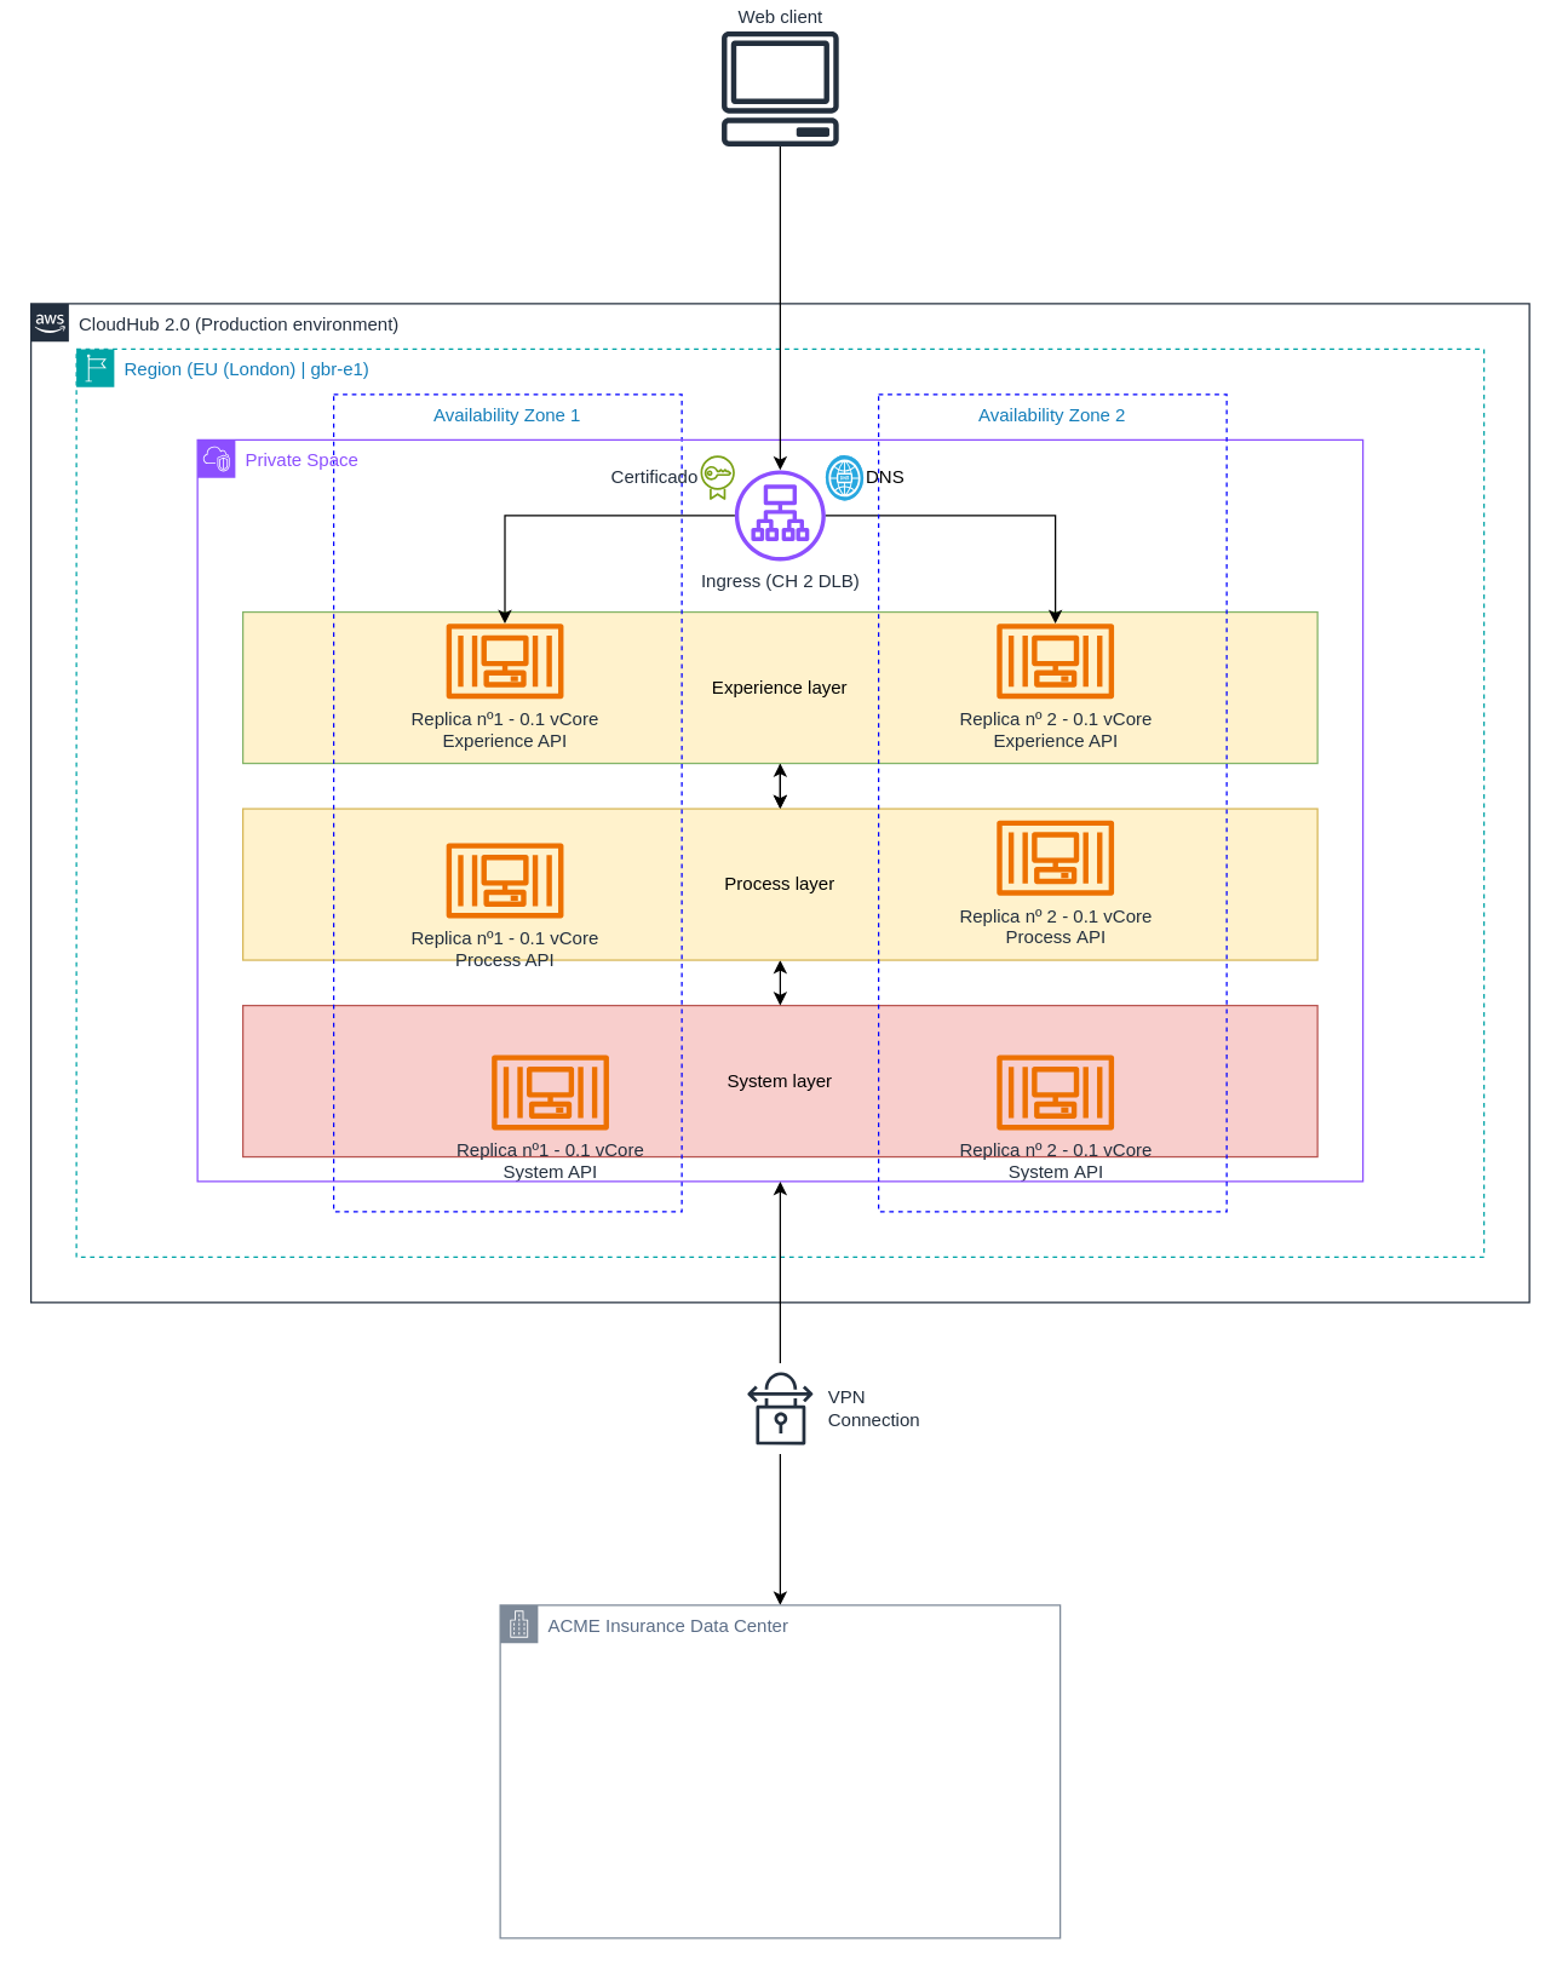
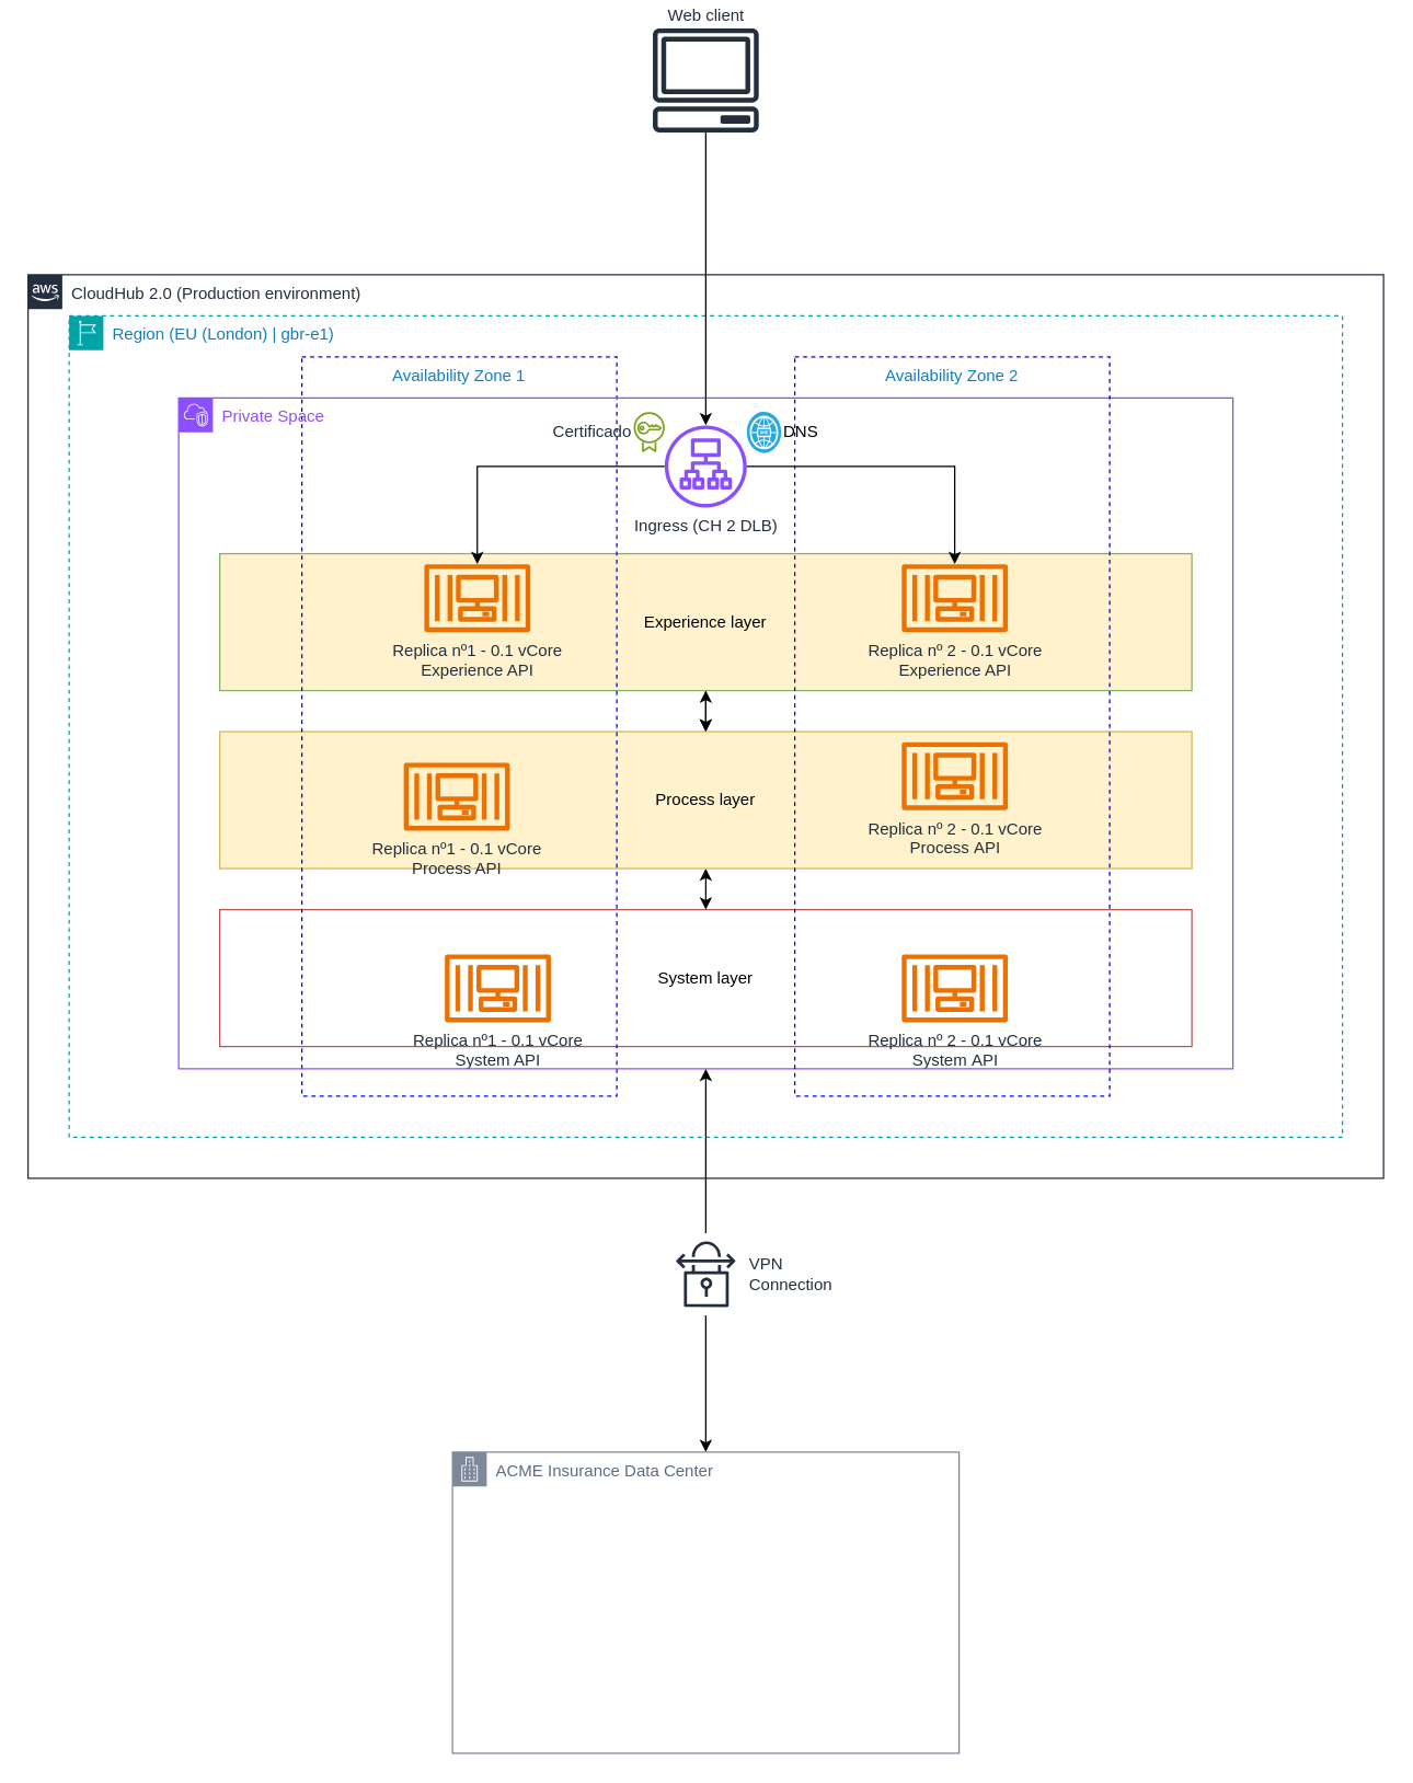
  <mxCell id="0" />
  <mxCell id="1" parent="0" />
  <mxCell id="2" style="edgeStyle=orthogonalEdgeStyle;rounded=0;orthogonalLoop=1;jettySize=auto;html=1;entryX=0.5;entryY=0;entryDx=0;entryDy=0;" edge="1" parent="1" source="29" target="25"><mxGeometry relative="1" as="geometry" /></mxCell>
  <mxCell id="3" value="CloudHub 2.0 (Production environment)" style="points=[[0,0],[0.25,0],[0.5,0],[0.75,0],[1,0],[1,0.25],[1,0.5],[1,0.75],[1,1],[0.75,1],[0.5,1],[0.25,1],[0,1],[0,0.75],[0,0.5],[0,0.25]];outlineConnect=0;gradientColor=none;html=1;whiteSpace=wrap;fontSize=12;fontStyle=0;container=1;pointerEvents=0;collapsible=0;recursiveResize=0;shape=mxgraph.aws4.group;grIcon=mxgraph.aws4.group_aws_cloud_alt;strokeColor=#232F3E;fillColor=none;verticalAlign=top;align=left;spacingLeft=30;fontColor=#232F3E;dashed=0;" vertex="1" parent="1"><mxGeometry x="20" y="200" width="990" height="660" as="geometry" /></mxCell>
  <mxCell id="4" value="Region (EU (London) | gbr-e1)" style="points=[[0,0],[0.25,0],[0.5,0],[0.75,0],[1,0],[1,0.25],[1,0.5],[1,0.75],[1,1],[0.75,1],[0.5,1],[0.25,1],[0,1],[0,0.75],[0,0.5],[0,0.25]];outlineConnect=0;gradientColor=none;html=1;whiteSpace=wrap;fontSize=12;fontStyle=0;container=1;pointerEvents=0;collapsible=0;recursiveResize=0;shape=mxgraph.aws4.group;grIcon=mxgraph.aws4.group_region;strokeColor=#00A4A6;fillColor=none;verticalAlign=top;align=left;spacingLeft=30;fontColor=#147EBA;dashed=1;" vertex="1" parent="3"><mxGeometry x="30" y="30" width="930" height="600" as="geometry" /></mxCell>
- <mxCell id="5" value="System layer" style="fillColor=#f8cecc;strokeColor=#b85450;dashed=0;verticalAlign=middle;fontStyle=0;whiteSpace=wrap;html=1;labelPosition=center;verticalLabelPosition=middle;align=center;" vertex="1" parent="4"><mxGeometry x="110" y="433.75" width="710" height="100" as="geometry" /></mxCell>
+ <mxCell id="5" value="System layer" style="fillColor=#ffffff;strokeColor=#b85450;dashed=0;verticalAlign=middle;fontStyle=0;whiteSpace=wrap;html=1;labelPosition=center;verticalLabelPosition=middle;align=center;" vertex="1" parent="4"><mxGeometry x="110" y="433.75" width="710" height="100" as="geometry" /></mxCell>
  <mxCell id="6" style="edgeStyle=orthogonalEdgeStyle;rounded=0;orthogonalLoop=1;jettySize=auto;html=1;entryX=0.5;entryY=0;entryDx=0;entryDy=0;startArrow=classic;startFill=1;" edge="1" parent="4" source="8" target="5"><mxGeometry relative="1" as="geometry" /></mxCell>
  <mxCell id="7" value="" style="edgeStyle=orthogonalEdgeStyle;rounded=0;orthogonalLoop=1;jettySize=auto;html=1;startArrow=classic;startFill=1;" edge="1" parent="4" source="8" target="10"><mxGeometry relative="1" as="geometry" /></mxCell>
  <mxCell id="8" value="Process layer" style="fillColor=#fff2cc;strokeColor=#d6b656;dashed=0;verticalAlign=middle;fontStyle=0;whiteSpace=wrap;html=1;labelPosition=center;verticalLabelPosition=middle;align=center;" vertex="1" parent="4"><mxGeometry x="110" y="303.75" width="710" height="100" as="geometry" /></mxCell>
  <mxCell id="9" style="edgeStyle=orthogonalEdgeStyle;rounded=0;orthogonalLoop=1;jettySize=auto;html=1;entryX=0.5;entryY=0;entryDx=0;entryDy=0;" edge="1" parent="4" source="10" target="8"><mxGeometry relative="1" as="geometry" /></mxCell>
  <mxCell id="10" value="Experience layer" style="fillColor=#fff2cc;strokeColor=#82b366;dashed=0;verticalAlign=middle;fontStyle=0;whiteSpace=wrap;html=1;labelPosition=center;verticalLabelPosition=middle;align=center;" vertex="1" parent="4"><mxGeometry x="110" y="173.75" width="710" height="100" as="geometry" /></mxCell>
  <mxCell id="11" value="Availability Zone 1" style="fillColor=none;strokeColor=#0000FF;dashed=1;verticalAlign=top;fontStyle=0;fontColor=#147EBA;whiteSpace=wrap;html=1;" vertex="1" parent="4"><mxGeometry x="170" y="30" width="230" height="540" as="geometry" /></mxCell>
- <mxCell id="12" value="Replica nº1 - 0.1 vCore&lt;div&gt;Experience API&lt;/div&gt;" style="sketch=0;outlineConnect=0;fontColor=#232F3E;gradientColor=none;fillColor=#ED7100;strokeColor=none;dashed=0;verticalLabelPosition=bottom;verticalAlign=top;align=center;html=1;fontSize=12;fontStyle=0;aspect=fixed;pointerEvents=1;shape=mxgraph.aws4.container_3;" vertex="1" parent="4"><mxGeometry x="244.43" y="181.25" width="77.42" height="50" as="geometry" /></mxCell>
+ <mxCell id="12" value="Replica nº1 - 0.1 vCore&lt;div&gt;Experience API&lt;/div&gt;" style="sketch=0;outlineConnect=0;fontColor=#232F3E;gradientColor=none;fillColor=#ED7100;strokeColor=none;dashed=0;verticalLabelPosition=bottom;verticalAlign=top;align=center;html=1;fontSize=12;fontStyle=0;aspect=fixed;pointerEvents=1;shape=mxgraph.aws4.container_3;" vertex="1" parent="4"><mxGeometry x="259.43" y="181.25" width="77.42" height="50" as="geometry" /></mxCell>
  <mxCell id="13" value="Replica nº 2 - 0.1 vCore&lt;div&gt;Experience API&lt;/div&gt;" style="sketch=0;outlineConnect=0;fontColor=#232F3E;gradientColor=none;fillColor=#ED7100;strokeColor=none;dashed=0;verticalLabelPosition=bottom;verticalAlign=top;align=center;html=1;fontSize=12;fontStyle=0;aspect=fixed;pointerEvents=1;shape=mxgraph.aws4.container_3;" vertex="1" parent="4"><mxGeometry x="608.14" y="181.25" width="77.42" height="50" as="geometry" /></mxCell>
  <mxCell id="14" value="Replica nº1 - 0.1 vCore&lt;div&gt;Process API&lt;/div&gt;" style="sketch=0;outlineConnect=0;fontColor=#232F3E;gradientColor=none;fillColor=#ED7100;strokeColor=none;dashed=0;verticalLabelPosition=bottom;verticalAlign=top;align=center;html=1;fontSize=12;fontStyle=0;aspect=fixed;pointerEvents=1;shape=mxgraph.aws4.container_3;" vertex="1" parent="4"><mxGeometry x="244.43" y="326.25" width="77.42" height="50" as="geometry" /></mxCell>
  <mxCell id="15" value="Replica nº 2 - 0.1 vCore&lt;br&gt;&lt;div&gt;&lt;span style=&quot;background-color: initial;&quot;&gt;Process&lt;/span&gt;&lt;span style=&quot;background-color: initial;&quot;&gt;&amp;nbsp;&lt;/span&gt;API&lt;/div&gt;" style="sketch=0;outlineConnect=0;fontColor=#232F3E;gradientColor=none;fillColor=#ED7100;strokeColor=none;dashed=0;verticalLabelPosition=bottom;verticalAlign=top;align=center;html=1;fontSize=12;fontStyle=0;aspect=fixed;pointerEvents=1;shape=mxgraph.aws4.container_3;" vertex="1" parent="4"><mxGeometry x="608.14" y="311.25" width="77.42" height="50" as="geometry" /></mxCell>
  <mxCell id="16" value="Replica nº1 - 0.1 vCore&lt;br&gt;&lt;div&gt;System API&lt;/div&gt;" style="sketch=0;outlineConnect=0;fontColor=#232F3E;gradientColor=none;fillColor=#ED7100;strokeColor=none;dashed=0;verticalLabelPosition=bottom;verticalAlign=top;align=center;html=1;fontSize=12;fontStyle=0;aspect=fixed;pointerEvents=1;shape=mxgraph.aws4.container_3;" vertex="1" parent="4"><mxGeometry x="274.43" y="466.25" width="77.42" height="50" as="geometry" /></mxCell>
  <mxCell id="17" value="Replica nº 2 - 0.1 vCore&lt;br&gt;&lt;div&gt;&lt;span style=&quot;background-color: initial;&quot;&gt;System&lt;/span&gt;&lt;span style=&quot;background-color: initial;&quot;&gt;&amp;nbsp;&lt;/span&gt;API&lt;/div&gt;" style="sketch=0;outlineConnect=0;fontColor=#232F3E;gradientColor=none;fillColor=#ED7100;strokeColor=none;dashed=0;verticalLabelPosition=bottom;verticalAlign=top;align=center;html=1;fontSize=12;fontStyle=0;aspect=fixed;pointerEvents=1;shape=mxgraph.aws4.container_3;" vertex="1" parent="4"><mxGeometry x="608.14" y="466.25" width="77.42" height="50" as="geometry" /></mxCell>
  <mxCell id="18" value="Private Space" style="points=[[0,0],[0.25,0],[0.5,0],[0.75,0],[1,0],[1,0.25],[1,0.5],[1,0.75],[1,1],[0.75,1],[0.5,1],[0.25,1],[0,1],[0,0.75],[0,0.5],[0,0.25]];outlineConnect=0;gradientColor=none;html=1;whiteSpace=wrap;fontSize=12;fontStyle=0;container=1;pointerEvents=0;collapsible=0;recursiveResize=0;shape=mxgraph.aws4.group;grIcon=mxgraph.aws4.group_vpc2;strokeColor=#8C4FFF;fillColor=none;verticalAlign=top;align=left;spacingLeft=30;fontColor=#8C4FFF;dashed=0;labelBackgroundColor=none;" vertex="1" parent="4"><mxGeometry x="80" y="60" width="770" height="490" as="geometry" /></mxCell>
  <mxCell id="19" value="Ingress (CH 2 DLB)" style="sketch=0;outlineConnect=0;fontColor=#232F3E;gradientColor=none;fillColor=#8C4FFF;strokeColor=none;dashed=0;verticalLabelPosition=bottom;verticalAlign=top;align=center;html=1;fontSize=12;fontStyle=0;aspect=fixed;pointerEvents=1;shape=mxgraph.aws4.application_load_balancer;" vertex="1" parent="18"><mxGeometry x="355" y="20" width="60" height="60" as="geometry" /></mxCell>
  <mxCell id="20" value="Certificado" style="sketch=0;outlineConnect=0;fontColor=#232F3E;gradientColor=none;fillColor=#7AA116;strokeColor=none;dashed=0;verticalLabelPosition=middle;verticalAlign=middle;align=right;html=1;fontSize=12;fontStyle=0;aspect=fixed;pointerEvents=1;shape=mxgraph.aws4.certificate_manager;labelPosition=left;" vertex="1" parent="18"><mxGeometry x="332.31" y="10" width="22.69" height="30" as="geometry" /></mxCell>
  <mxCell id="21" value="DNS" style="fillColor=#28A8E0;verticalLabelPosition=middle;sketch=0;html=1;strokeColor=#ffffff;verticalAlign=middle;align=left;points=[[0.145,0.145,0],[0.5,0,0],[0.855,0.145,0],[1,0.5,0],[0.855,0.855,0],[0.5,1,0],[0.145,0.855,0],[0,0.5,0]];pointerEvents=1;shape=mxgraph.cisco_safe.compositeIcon;bgIcon=ellipse;resIcon=mxgraph.cisco_safe.capability.dns;labelPosition=right;" vertex="1" parent="18"><mxGeometry x="415" y="10" width="25" height="30" as="geometry" /></mxCell>
  <mxCell id="22" style="edgeStyle=orthogonalEdgeStyle;rounded=0;orthogonalLoop=1;jettySize=auto;html=1;" edge="1" parent="4" source="19" target="12"><mxGeometry relative="1" as="geometry" /></mxCell>
  <mxCell id="23" style="edgeStyle=orthogonalEdgeStyle;rounded=0;orthogonalLoop=1;jettySize=auto;html=1;" edge="1" parent="4" source="19" target="13"><mxGeometry relative="1" as="geometry" /></mxCell>
  <mxCell id="24" value="Availability Zone 2" style="fillColor=none;strokeColor=#0000FF;dashed=1;verticalAlign=top;fontStyle=0;fontColor=#147EBA;whiteSpace=wrap;html=1;" vertex="1" parent="4"><mxGeometry x="530" y="30" width="230" height="540" as="geometry" /></mxCell>
  <mxCell id="25" value="ACME Insurance Data Center" style="points=[[0,0],[0.25,0],[0.5,0],[0.75,0],[1,0],[1,0.25],[1,0.5],[1,0.75],[1,1],[0.75,1],[0.5,1],[0.25,1],[0,1],[0,0.75],[0,0.5],[0,0.25]];outlineConnect=0;gradientColor=none;html=1;whiteSpace=wrap;fontSize=12;fontStyle=0;container=1;pointerEvents=0;collapsible=0;recursiveResize=0;shape=mxgraph.aws4.group;grIcon=mxgraph.aws4.group_corporate_data_center;strokeColor=#7D8998;fillColor=none;verticalAlign=top;align=left;spacingLeft=30;fontColor=#5A6C86;dashed=0;" vertex="1" parent="1"><mxGeometry x="330" y="1060" width="370" height="220" as="geometry" /></mxCell>
  <mxCell id="26" style="edgeStyle=orthogonalEdgeStyle;rounded=0;orthogonalLoop=1;jettySize=auto;html=1;entryX=0.5;entryY=1;entryDx=0;entryDy=0;" edge="1" parent="1" source="29" target="18"><mxGeometry relative="1" as="geometry" /></mxCell>
  <mxCell id="27" style="edgeStyle=orthogonalEdgeStyle;rounded=0;orthogonalLoop=1;jettySize=auto;html=1;" edge="1" parent="1" source="28" target="19"><mxGeometry relative="1" as="geometry" /></mxCell>
  <mxCell id="28" value="Web client" style="sketch=0;outlineConnect=0;fontColor=#232F3E;gradientColor=none;fillColor=#232F3D;strokeColor=none;dashed=0;verticalLabelPosition=top;verticalAlign=bottom;align=center;html=1;fontSize=12;fontStyle=0;aspect=fixed;pointerEvents=1;shape=mxgraph.aws4.client;labelPosition=center;" vertex="1" parent="1"><mxGeometry x="476" y="20" width="78" height="76" as="geometry" /></mxCell>
  <mxCell id="29" value="VPN&#10;Connection" style="sketch=0;outlineConnect=0;fontColor=#232F3E;gradientColor=none;strokeColor=#232F3E;fillColor=#ffffff;dashed=0;verticalLabelPosition=middle;verticalAlign=middle;align=left;html=1;fontSize=12;fontStyle=0;aspect=fixed;shape=mxgraph.aws4.resourceIcon;resIcon=mxgraph.aws4.vpn_connection;labelPosition=right;" vertex="1" parent="1"><mxGeometry x="485" y="900" width="60" height="60" as="geometry" /></mxCell>
